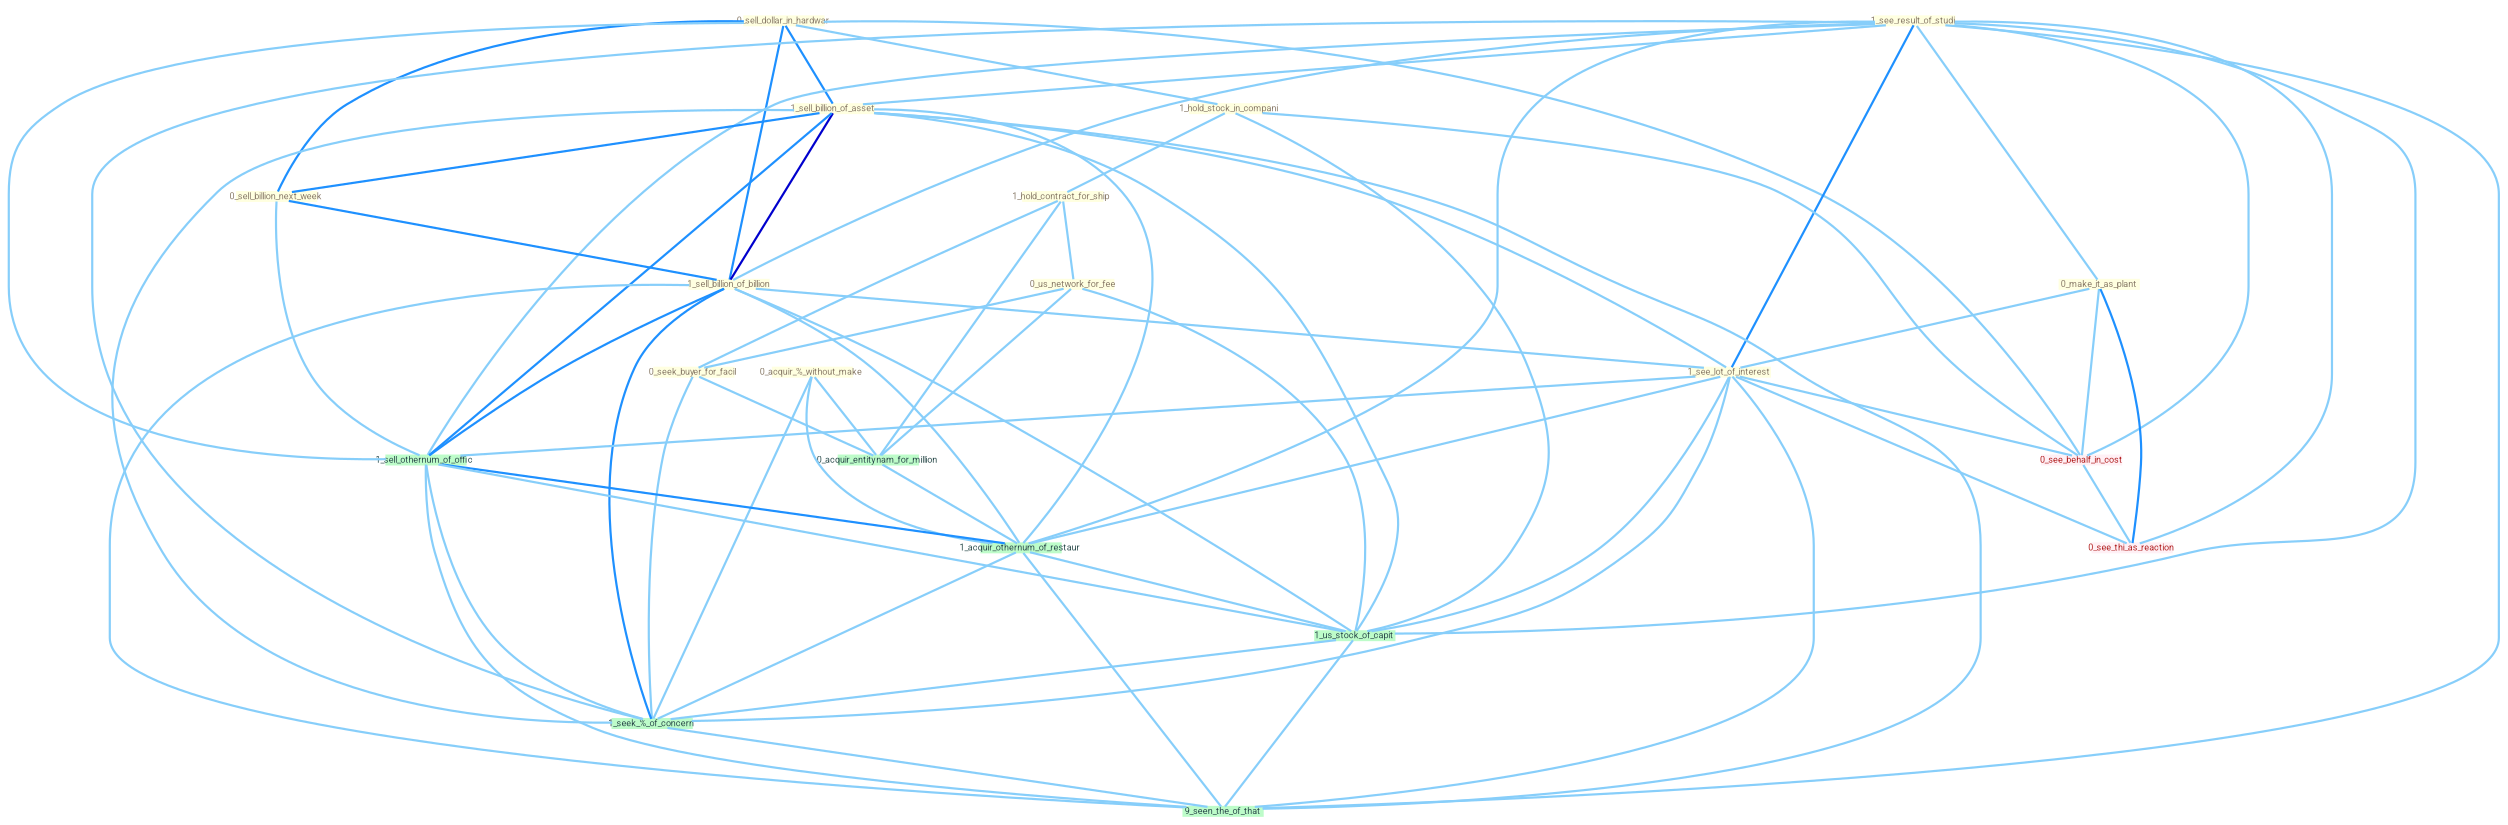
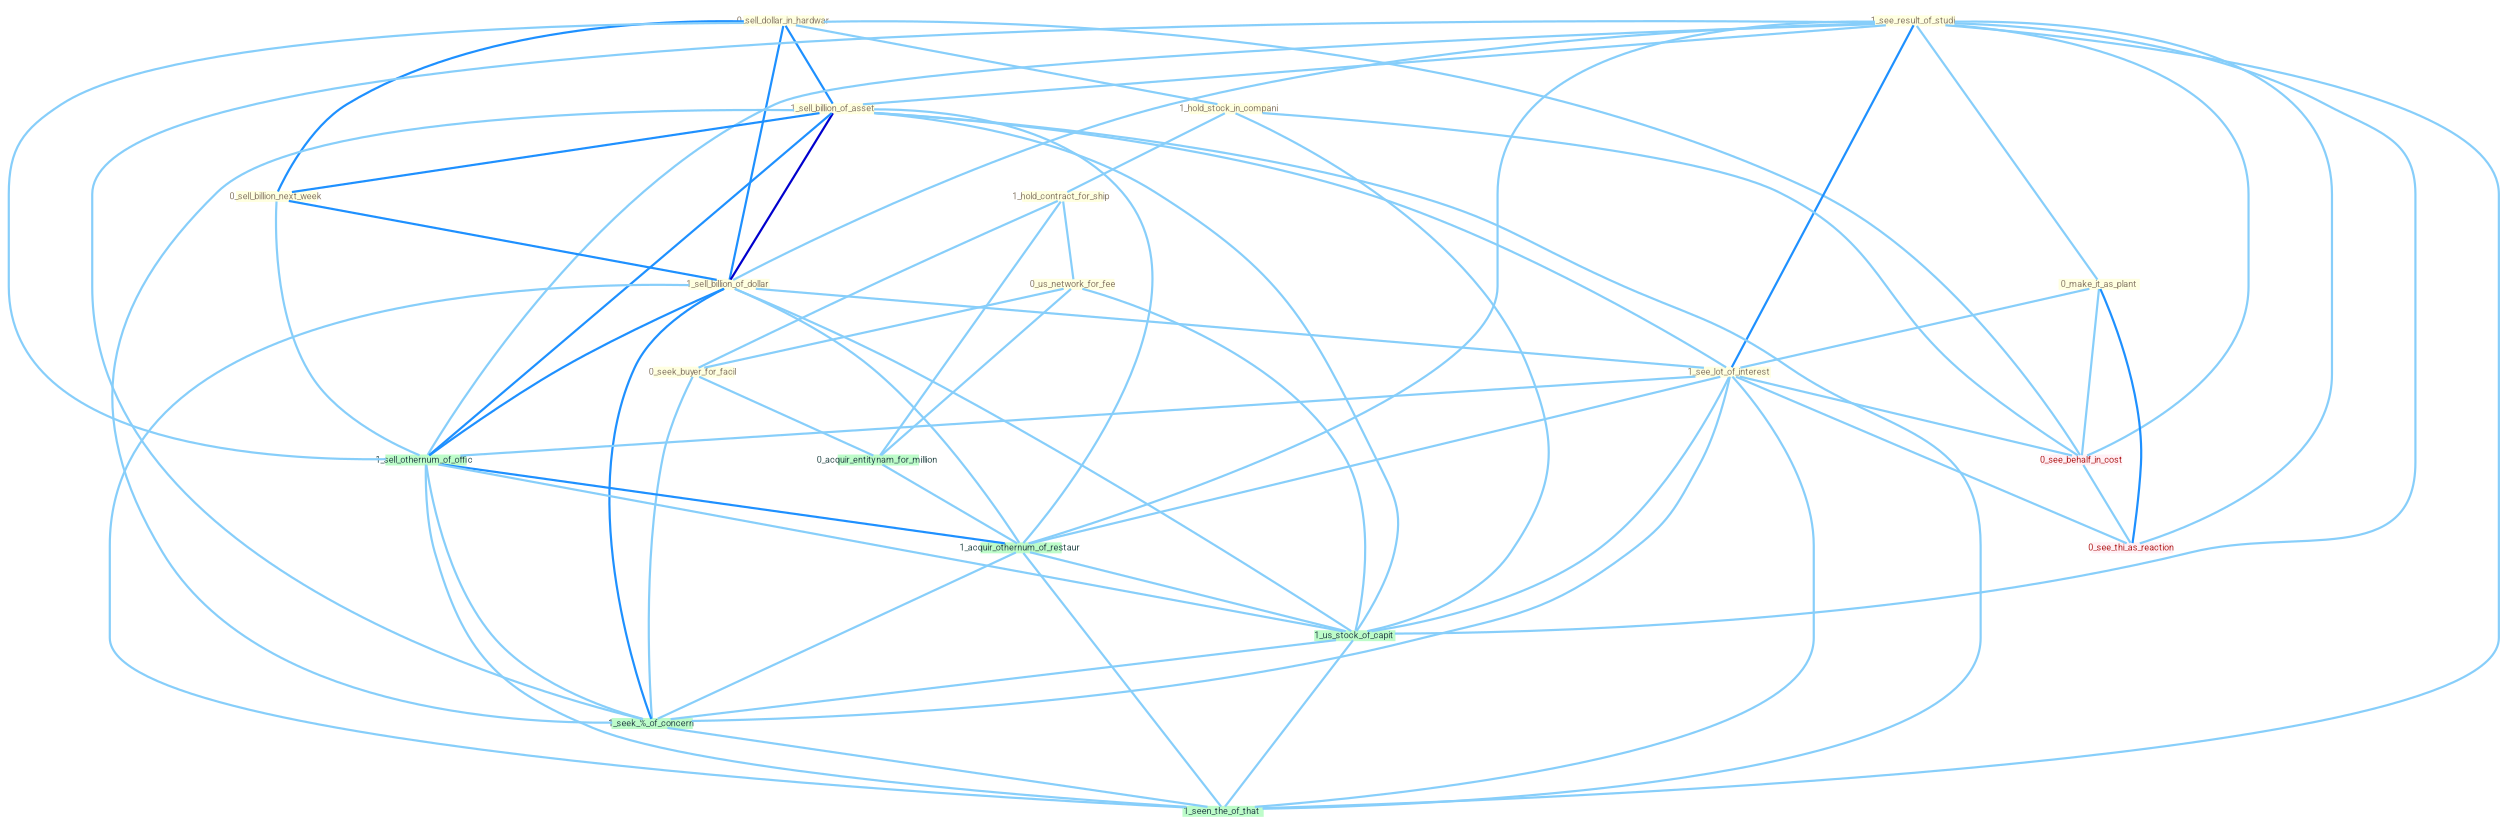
  graph {
    fontname=Roboto
    node [color="#ffffe0" fixedsize=true fontcolor="#8b7d6b" fontname=Roboto fontsize=4 shape=polygon style=filled]
    edge [color="#87cefa" fontname=Roboto w=1]
    n1 [height=.06 label="0_sell_dollar_in_hardwar" width=.5]
    "1_see_result_of_studi " [height=.06 width=.5]
    "1_hold_stock_in_compani " [height=.06 width=.5]
    "1_sell_billion_of_asset " [height=.06 width=.5]
    "1_hold_contract_for_ship " [height=.06 width=.5]
    "0_us_network_for_fee " [height=.06 width=.5]
    "0_sell_billion_next_week " [height=.06 width=.5]
    "0_seek_buyer_for_facil " [height=.06 width=.5]
    n9 [height=.06 label="0_make_it_as_plant" width=.5]
-   "1_sell_billion_of_dollar " [height=.06 width=.5 label="1_sell_billion_of_billion"]
-   "0_acquir_%_without_make " [height=.06 width=.5]
+   "1_sell_billion_of_dollar " [height=.06 width=.5]
    "1_see_lot_of_interest " [height=.06 width=.5]
    n13 [color="#fff0f5" fontcolor="#b22222" height=.06 label="0_see_behalf_in_cost" width=.5]
    "0_see_thi_as_reaction " [color="#fff0f5" fontcolor="#b22222" height=.06 width=.5]
    "1_sell_othernum_of_offic " [color="#BDFCC9" fontcolor="#2f4f4f" height=.06 width=.5]
    "1_acquir_othernum_of_restaur " [color="#BDFCC9" fontcolor="#2f4f4f" height=.06 width=.5]
    "1_us_stock_of_capit " [color="#BDFCC9" fontcolor="#2f4f4f" height=.06 width=.5]
    "1_seek_%_of_concern " [color="#BDFCC9" fontcolor="#2f4f4f" height=.06 width=.5]
-   "1_seen_the_of_that " [color="#BDFCC9" fontcolor="#2f4f4f" height=.06 width=.5 label="9_seen_the_of_that"]
+   "1_seen_the_of_that " [color="#BDFCC9" fontcolor="#2f4f4f" height=.06 width=.5]
    "0_acquir_entitynam_for_million " [color="#BDFCC9" fontcolor="#2f4f4f" height=.06 width=.5]
    subgraph sub_1 {
      n1
      "1_see_result_of_studi "
      "1_hold_stock_in_compani "
      "1_sell_billion_of_asset "
      "1_hold_contract_for_ship "
      "0_us_network_for_fee "
      "0_sell_billion_next_week "
      "0_seek_buyer_for_facil "
      n9
      "1_sell_billion_of_dollar "
-     "0_acquir_%_without_make "
      "1_see_lot_of_interest "
    }
    subgraph sub_2 {
      n13
      "0_see_thi_as_reaction "
    }
    n1 -- "1_hold_stock_in_compani "
    n1 -- "1_sell_billion_of_asset " [color="#1e90ff" w=2]
    n1 -- "0_sell_billion_next_week " [color="#1e90ff" w=2]
    n1 -- "1_sell_billion_of_dollar " [color="#1e90ff" w=2]
    n1 -- n13
    n1 -- "1_sell_othernum_of_offic "
    "1_see_result_of_studi " -- "1_sell_billion_of_asset "
    "1_see_result_of_studi " -- n9
    "1_see_result_of_studi " -- "1_sell_billion_of_dollar "
    "1_see_result_of_studi " -- "1_see_lot_of_interest " [color="#1e90ff" w=2]
    "1_see_result_of_studi " -- n13
    "1_see_result_of_studi " -- "0_see_thi_as_reaction "
    "1_see_result_of_studi " -- "1_sell_othernum_of_offic "
    "1_see_result_of_studi " -- "1_acquir_othernum_of_restaur "
    "1_see_result_of_studi " -- "1_us_stock_of_capit "
    "1_see_result_of_studi " -- "1_seek_%_of_concern "
    "1_see_result_of_studi " -- "1_seen_the_of_that "
    "1_hold_stock_in_compani " -- "1_hold_contract_for_ship "
    "1_hold_stock_in_compani " -- n13
    "1_hold_stock_in_compani " -- "1_us_stock_of_capit "
    "1_sell_billion_of_asset " -- "0_sell_billion_next_week " [color="#1e90ff" w=2]
    "1_sell_billion_of_asset " -- "1_sell_billion_of_dollar " [color="#0000cd" w=3]
    "1_sell_billion_of_asset " -- "1_see_lot_of_interest "
    "1_sell_billion_of_asset " -- "1_sell_othernum_of_offic " [color="#1e90ff" w=2]
    "1_sell_billion_of_asset " -- "1_acquir_othernum_of_restaur "
    "1_sell_billion_of_asset " -- "1_us_stock_of_capit "
    "1_sell_billion_of_asset " -- "1_seek_%_of_concern "
    "1_sell_billion_of_asset " -- "1_seen_the_of_that "
    "1_hold_contract_for_ship " -- "0_us_network_for_fee "
    "1_hold_contract_for_ship " -- "0_seek_buyer_for_facil "
    "1_hold_contract_for_ship " -- "0_acquir_entitynam_for_million "
    "0_us_network_for_fee " -- "0_seek_buyer_for_facil "
    "0_us_network_for_fee " -- "1_us_stock_of_capit "
    "0_us_network_for_fee " -- "0_acquir_entitynam_for_million "
    "0_sell_billion_next_week " -- "1_sell_billion_of_dollar " [color="#1e90ff" w=2]
    "0_sell_billion_next_week " -- "1_sell_othernum_of_offic "
    "0_seek_buyer_for_facil " -- "1_seek_%_of_concern "
    "0_seek_buyer_for_facil " -- "0_acquir_entitynam_for_million "
    n9 -- "1_see_lot_of_interest "
    n9 -- n13
    n9 -- "0_see_thi_as_reaction " [color="#1e90ff" w=2]
    "1_sell_billion_of_dollar " -- "1_see_lot_of_interest "
    "1_sell_billion_of_dollar " -- "1_sell_othernum_of_offic " [color="#1e90ff" w=2]
    "1_sell_billion_of_dollar " -- "1_acquir_othernum_of_restaur "
    "1_sell_billion_of_dollar " -- "1_us_stock_of_capit "
    "1_sell_billion_of_dollar " -- "1_seek_%_of_concern " [color="#1e90ff"]
    "1_sell_billion_of_dollar " -- "1_seen_the_of_that "
-   "0_acquir_%_without_make " -- "1_acquir_othernum_of_restaur "
-   "0_acquir_%_without_make " -- "1_seek_%_of_concern "
-   "0_acquir_%_without_make " -- "0_acquir_entitynam_for_million "
    "1_see_lot_of_interest " -- n13
    "1_see_lot_of_interest " -- "0_see_thi_as_reaction "
    "1_see_lot_of_interest " -- "1_sell_othernum_of_offic "
    "1_see_lot_of_interest " -- "1_acquir_othernum_of_restaur "
    "1_see_lot_of_interest " -- "1_us_stock_of_capit "
    "1_see_lot_of_interest " -- "1_seek_%_of_concern "
    "1_see_lot_of_interest " -- "1_seen_the_of_that "
    n13 -- "0_see_thi_as_reaction "
    "1_sell_othernum_of_offic " -- "1_acquir_othernum_of_restaur " [color="#1e90ff" w=2]
    "1_sell_othernum_of_offic " -- "1_us_stock_of_capit "
    "1_sell_othernum_of_offic " -- "1_seek_%_of_concern "
    "1_sell_othernum_of_offic " -- "1_seen_the_of_that "
    "1_acquir_othernum_of_restaur " -- "1_us_stock_of_capit "
    "1_acquir_othernum_of_restaur " -- "1_seek_%_of_concern "
    "1_acquir_othernum_of_restaur " -- "1_seen_the_of_that "
    "1_us_stock_of_capit " -- "1_seek_%_of_concern "
    "1_us_stock_of_capit " -- "1_seen_the_of_that "
    "1_seek_%_of_concern " -- "1_seen_the_of_that "
    "0_acquir_entitynam_for_million " -- "1_acquir_othernum_of_restaur "
  }
